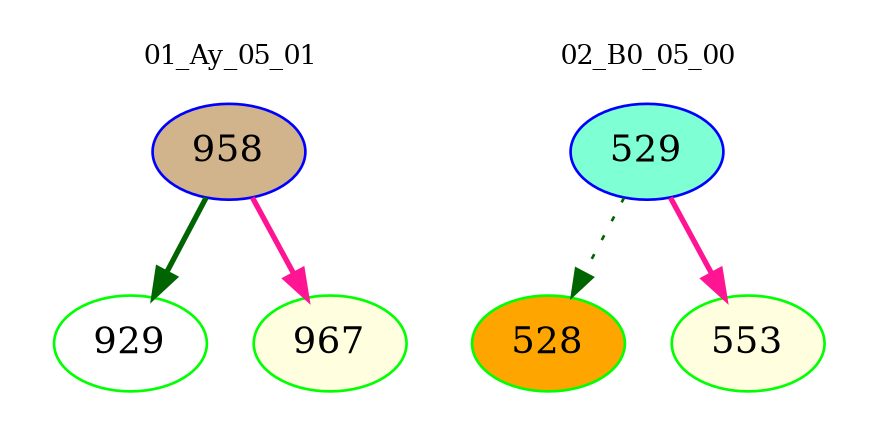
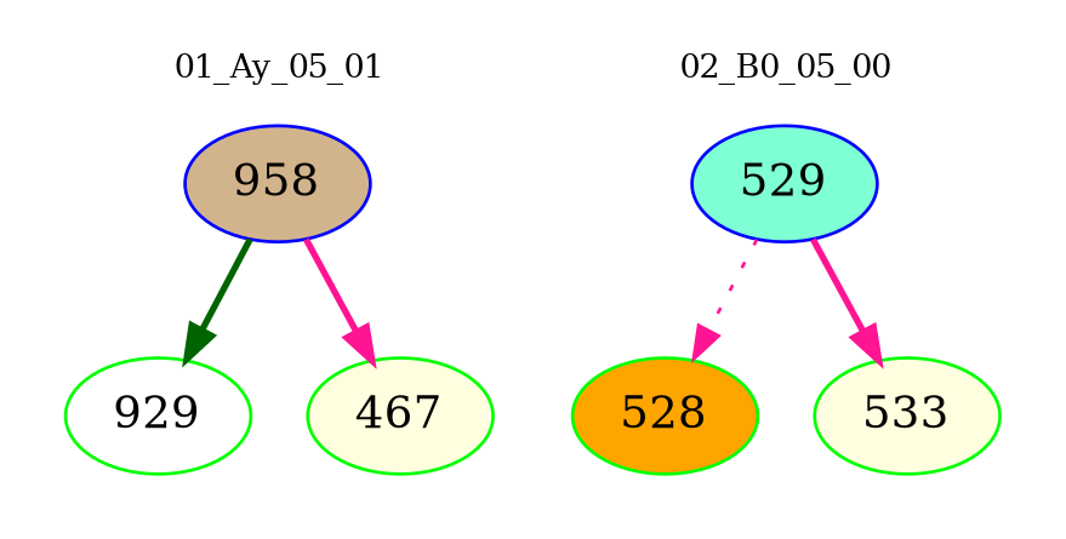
  digraph {
    node [color=green fillcolor=lightyellow style=filled]
    edge [color=darkgreen style=bold]
    n1 [color=blue fillcolor=tan label=958]
    n2 [fillcolor=white label=929]
-   n3 [label=967]
+   n3 [label=467]
    n4 [color=blue fillcolor=aquamarine label=529]
    n5 [fillcolor=orange label=528]
-   n6 [label=553]
+   n6 [label=533]
    subgraph cluster_1 {
      color=white
      fontsize=10
      label="01_Ay_05_01"
      n1
      n2
      n3
    }
    subgraph cluster_2 {
      color=white
      fontsize=10
      label="02_B0_05_00"
      n4
      n5
      n6
    }
    n1 -> n2
    n1 -> n3 [color=deeppink]
-   n4 -> n5 [style=dotted]
+   n4 -> n5 [color=deeppink style=dotted]
    n4 -> n6 [color=deeppink]
  }
